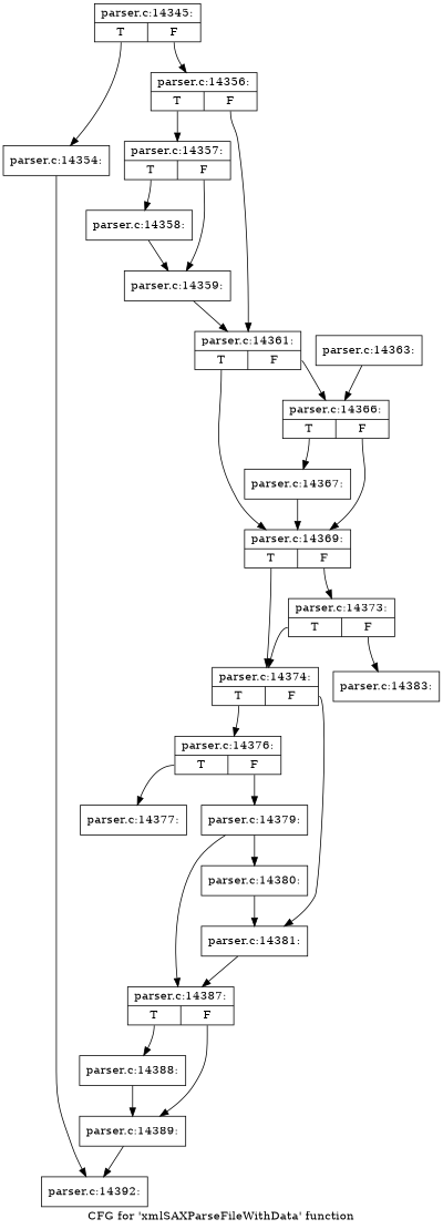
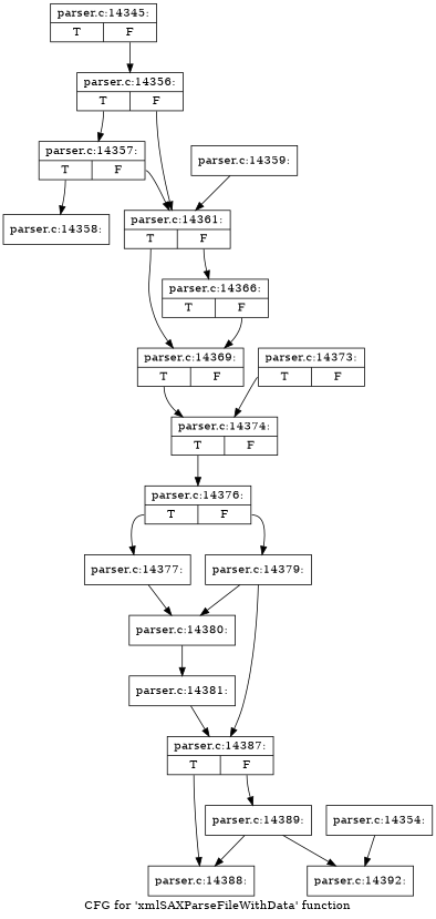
  digraph {
    label="CFG for 'xmlSAXParseFileWithData' function"
    node [shape=record]
    n1 [label="{parser.c:14345:|{<s0>T|<s1>F}}"]
    n2 [label="{parser.c:14354:}"]
    n3 [label="{parser.c:14356:|{<s0>T|<s1>F}}"]
    n4 [label="{parser.c:14392:}"]
    n5 [label="{parser.c:14357:|{<s0>T|<s1>F}}"]
    n6 [label="{parser.c:14361:|{<s0>T|<s1>F}}"]
    n7 [label="{parser.c:14358:}"]
    n8 [label="{parser.c:14359:}"]
    n9 [label="{parser.c:14366:|{<s0>T|<s1>F}}"]
    n10 [label="{parser.c:14369:|{<s0>T|<s1>F}}"]
-   n11 [label="{parser.c:14363:}"]
-   n12 [label="{parser.c:14367:}"]
    n13 [label="{parser.c:14374:|{<s0>T|<s1>F}}"]
    n14 [label="{parser.c:14373:|{<s0>T|<s1>F}}"]
    n15 [label="{parser.c:14376:|{<s0>T|<s1>F}}"]
    n16 [label="{parser.c:14381:}"]
-   n17 [label="{parser.c:14383:}"]
    n18 [label="{parser.c:14377:}"]
    n19 [label="{parser.c:14379:}"]
    n20 [label="{parser.c:14387:|{<s0>T|<s1>F}}"]
    n21 [label="{parser.c:14388:}"]
    n22 [label="{parser.c:14389:}"]
    n23 [label="{parser.c:14380:}"]
-   n1 -> n2 [tailport=s0]
    n1 -> n3 [tailport=s1]
    n2 -> n4
    n3 -> n5 [tailport=s0]
    n3 -> n6 [tailport=s1]
    n5 -> n7 [tailport=s0]
-   n5 -> n8 [tailport=s1]
+   n5 -> n6 [tailport=s1]
    n6 -> n9 [tailport=s1]
    n6 -> n10 [tailport=s0]
-   n7 -> n8
    n8 -> n6
    n9 -> n10 [tailport=s1]
-   n9 -> n12 [tailport=s0]
    n10 -> n13 [tailport=s0]
-   n10 -> n14 [tailport=s1]
-   n11 -> n9
-   n12 -> n10
    n13 -> n15 [tailport=s0]
-   n13 -> n16 [tailport=s1]
    n14 -> n13 [tailport=s0]
-   n14 -> n17 [tailport=s1]
    n15 -> n18 [tailport=s0]
    n15 -> n19 [tailport=s1]
    n16 -> n20
+   n18 -> n23
    n19 -> n20
    n19 -> n23
    n20 -> n21 [tailport=s0]
    n20 -> n22 [tailport=s1]
-   n21 -> n22
+   n22 -> n21
    n22 -> n4
    n23 -> n16
  }
